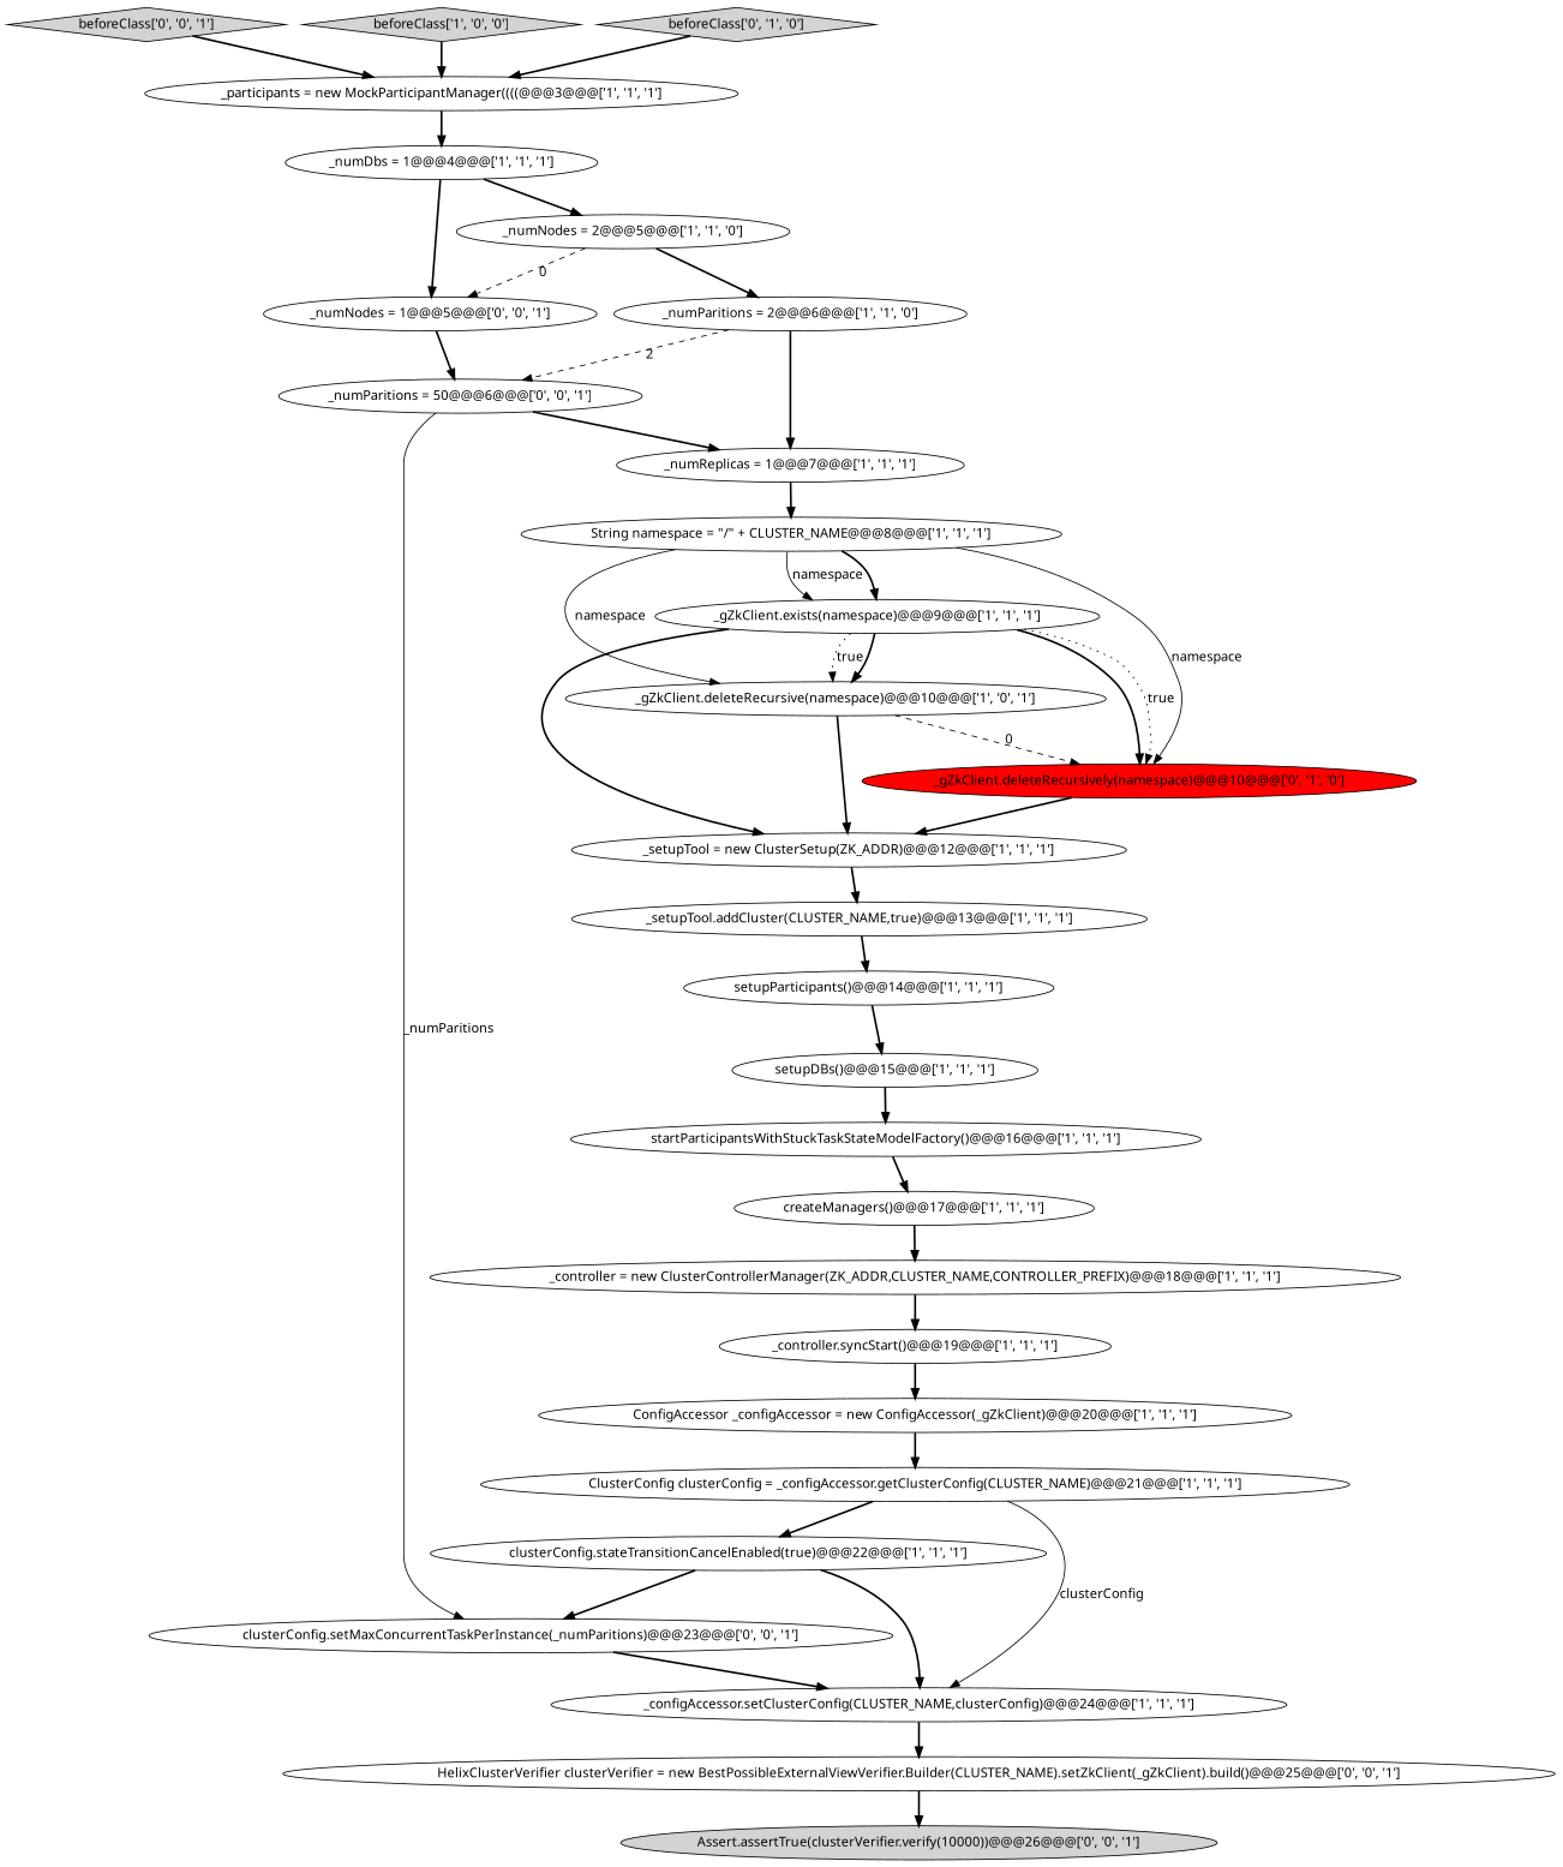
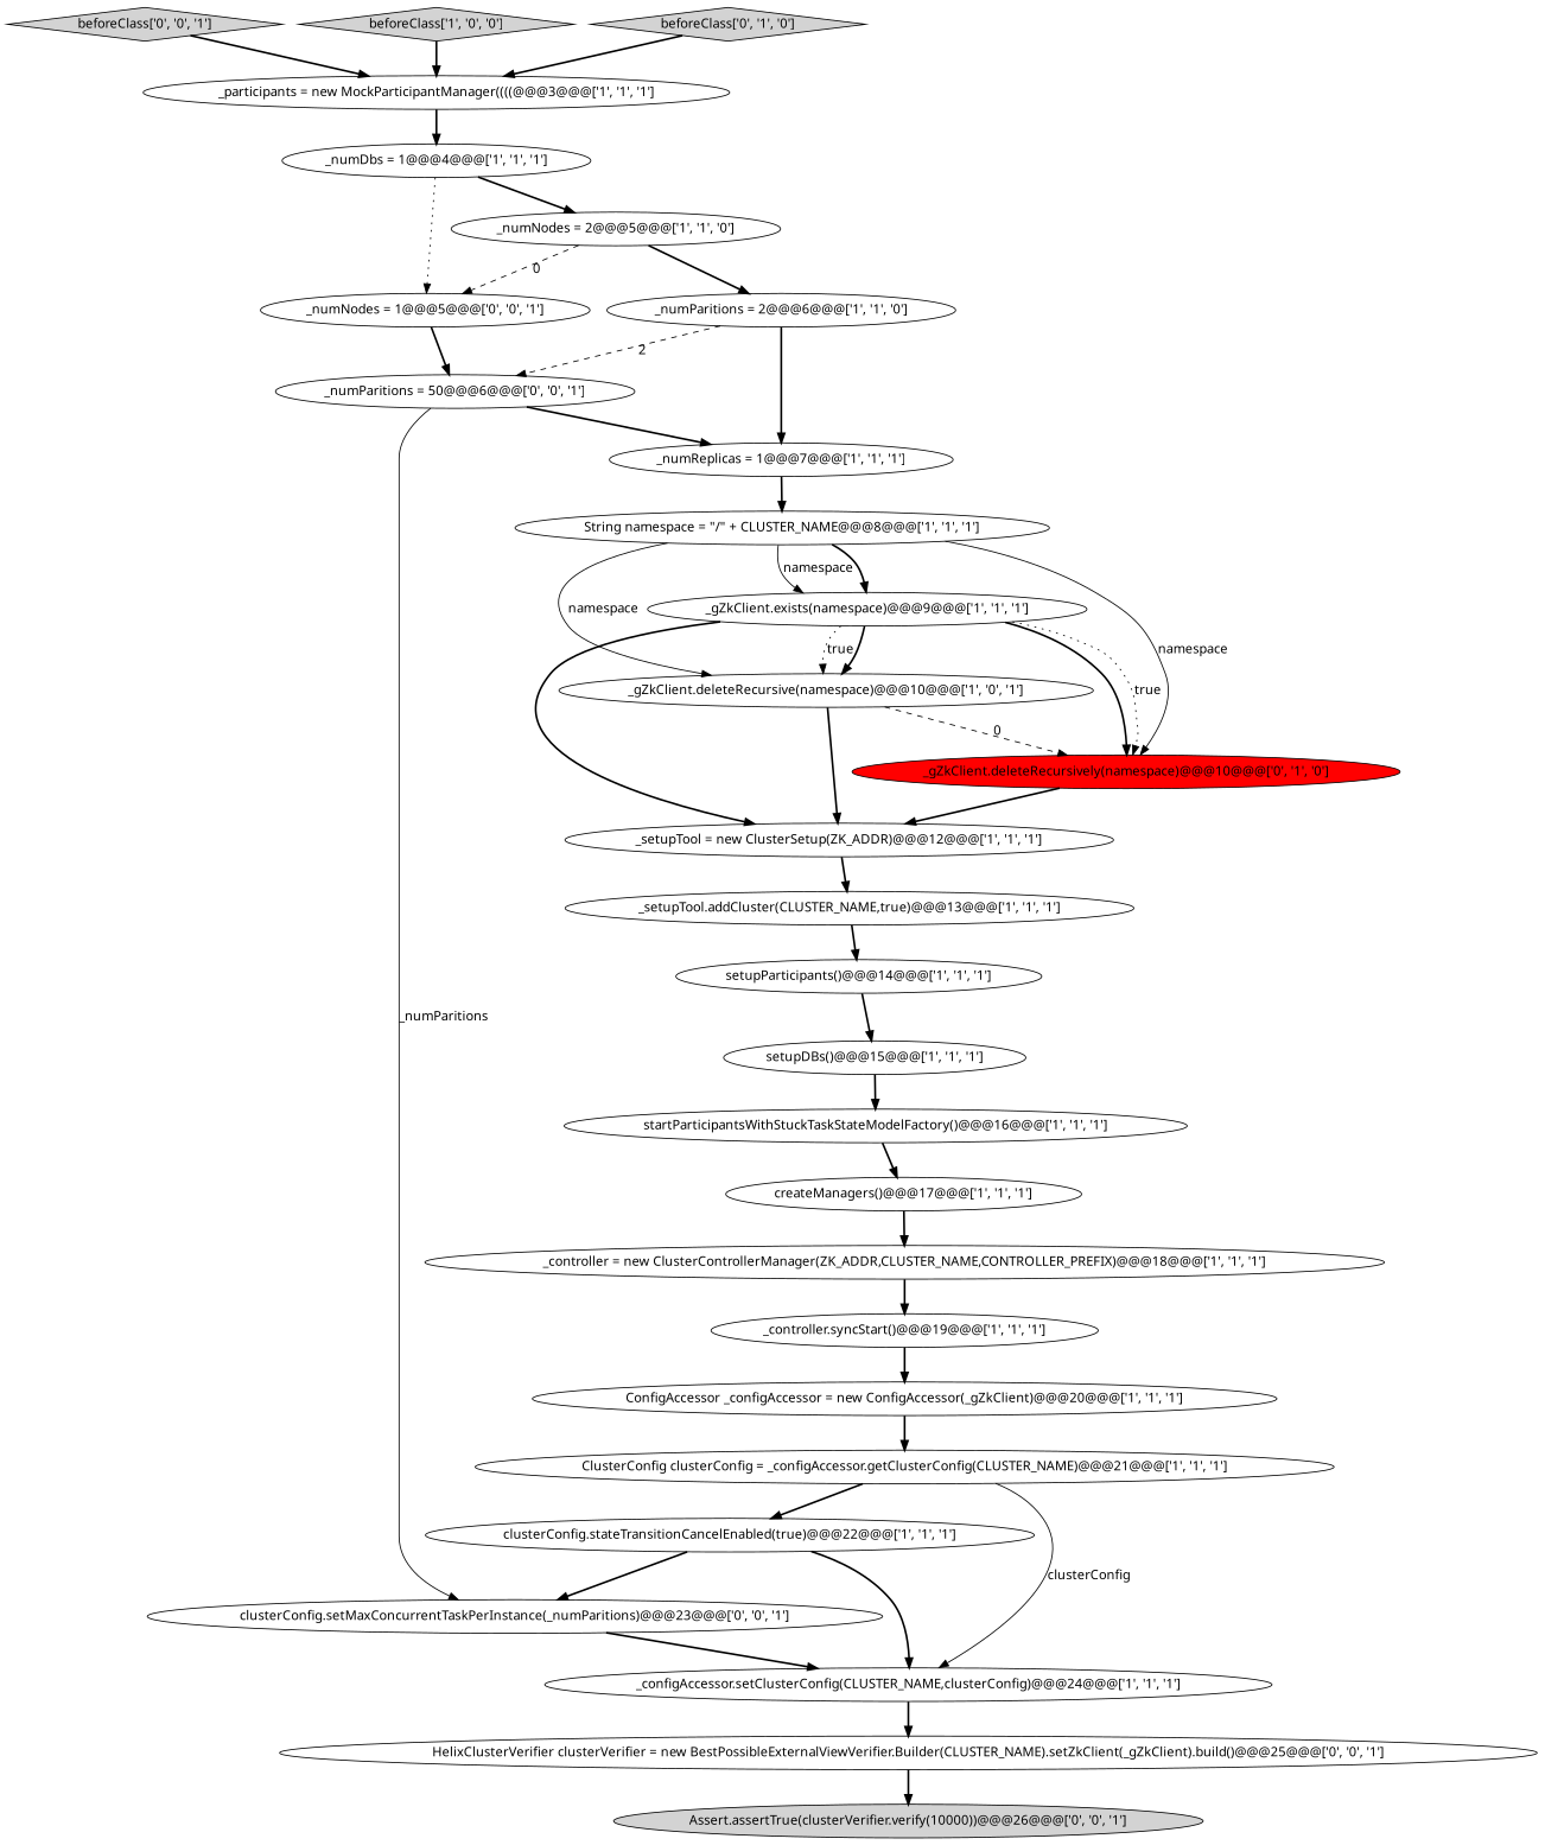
  digraph {
    fontname="Noto Sans"
    node [fillcolor=white fontname="Noto Sans" shape=ellipse style=filled]
    edge [fontname="Noto Sans" style=bold]
    n1 [label="ClusterConfig clusterConfig = _configAccessor.getClusterConfig(CLUSTER_NAME)@@@21@@@['1', '1', '1']"]
    n2 [label="clusterConfig.stateTransitionCancelEnabled(true)@@@22@@@['1', '1', '1']"]
    n3 [label="_configAccessor.setClusterConfig(CLUSTER_NAME,clusterConfig)@@@24@@@['1', '1', '1']"]
    n4 [label="clusterConfig.setMaxConcurrentTaskPerInstance(_numParitions)@@@23@@@['0', '0', '1']"]
    n5 [label="HelixClusterVerifier clusterVerifier = new BestPossibleExternalViewVerifier.Builder(CLUSTER_NAME).setZkClient(_gZkClient).build()@@@25@@@['0', '0', '1']"]
    n6 [label="_numDbs = 1@@@4@@@['1', '1', '1']"]
    n7 [label="_numNodes = 1@@@5@@@['0', '0', '1']"]
    n8 [label="_numNodes = 2@@@5@@@['1', '1', '0']"]
    n9 [label="_numParitions = 50@@@6@@@['0', '0', '1']"]
    n10 [label="_numParitions = 2@@@6@@@['1', '1', '0']"]
    n11 [label="_controller = new ClusterControllerManager(ZK_ADDR,CLUSTER_NAME,CONTROLLER_PREFIX)@@@18@@@['1', '1', '1']"]
    n12 [label="_controller.syncStart()@@@19@@@['1', '1', '1']"]
    n13 [label="ConfigAccessor _configAccessor = new ConfigAccessor(_gZkClient)@@@20@@@['1', '1', '1']"]
    n14 [label="_numReplicas = 1@@@7@@@['1', '1', '1']"]
    n15 [label="String namespace = \"/\" + CLUSTER_NAME@@@8@@@['1', '1', '1']"]
    n16 [label="setupParticipants()@@@14@@@['1', '1', '1']"]
    n17 [label="setupDBs()@@@15@@@['1', '1', '1']"]
    n18 [label="startParticipantsWithStuckTaskStateModelFactory()@@@16@@@['1', '1', '1']"]
    n19 [fillcolor=lightgray label="beforeClass['0', '0', '1']" shape=diamond]
    n20 [label="_participants = new MockParticipantManager((((@@@3@@@['1', '1', '1']"]
    n21 [fillcolor=lightgray label="beforeClass['1', '0', '0']" shape=diamond]
    n22 [label="_gZkClient.deleteRecursive(namespace)@@@10@@@['1', '0', '1']"]
    n23 [fillcolor=red label="_gZkClient.deleteRecursively(namespace)@@@10@@@['0', '1', '0']"]
    n24 [label="_setupTool = new ClusterSetup(ZK_ADDR)@@@12@@@['1', '1', '1']"]
    n25 [label="_setupTool.addCluster(CLUSTER_NAME,true)@@@13@@@['1', '1', '1']"]
    n26 [fillcolor=lightgray label="Assert.assertTrue(clusterVerifier.verify(10000))@@@26@@@['0', '0', '1']"]
    n27 [fillcolor=lightgray label="beforeClass['0', '1', '0']" shape=diamond]
    n28 [label="_gZkClient.exists(namespace)@@@9@@@['1', '1', '1']"]
    n29 [label="createManagers()@@@17@@@['1', '1', '1']"]
    n1 -> n2
    n1 -> n3 [label=clusterConfig style=solid]
    n2 -> n3
    n2 -> n4
    n3 -> n5
    n4 -> n3
    n5 -> n26
-   n6 -> n7
+   n6 -> n7 [style=dotted]
    n6 -> n8
    n7 -> n9
    n8 -> n7 [label=0 style=dashed]
    n8 -> n10
    n9 -> n4 [label=_numParitions style=solid]
    n9 -> n14
    n10 -> n9 [label=2 style=dashed]
    n10 -> n14
    n11 -> n12
    n12 -> n13
    n13 -> n1
    n14 -> n15
    n15 -> n22 [label=namespace style=solid]
    n15 -> n23 [label=namespace style=solid]
    n15 -> n28 [label=namespace style=solid]
    n15 -> n28
    n16 -> n17
    n17 -> n18
    n18 -> n29
    n19 -> n20
    n20 -> n6
    n21 -> n20
    n22 -> n23 [label=0 style=dashed]
    n22 -> n24
    n23 -> n24
    n24 -> n25
    n25 -> n16
    n27 -> n20
    n28 -> n22 [label=true style=dotted]
    n28 -> n22
    n28 -> n23
    n28 -> n23 [label=true style=dotted]
    n28 -> n24
    n29 -> n11
  }
